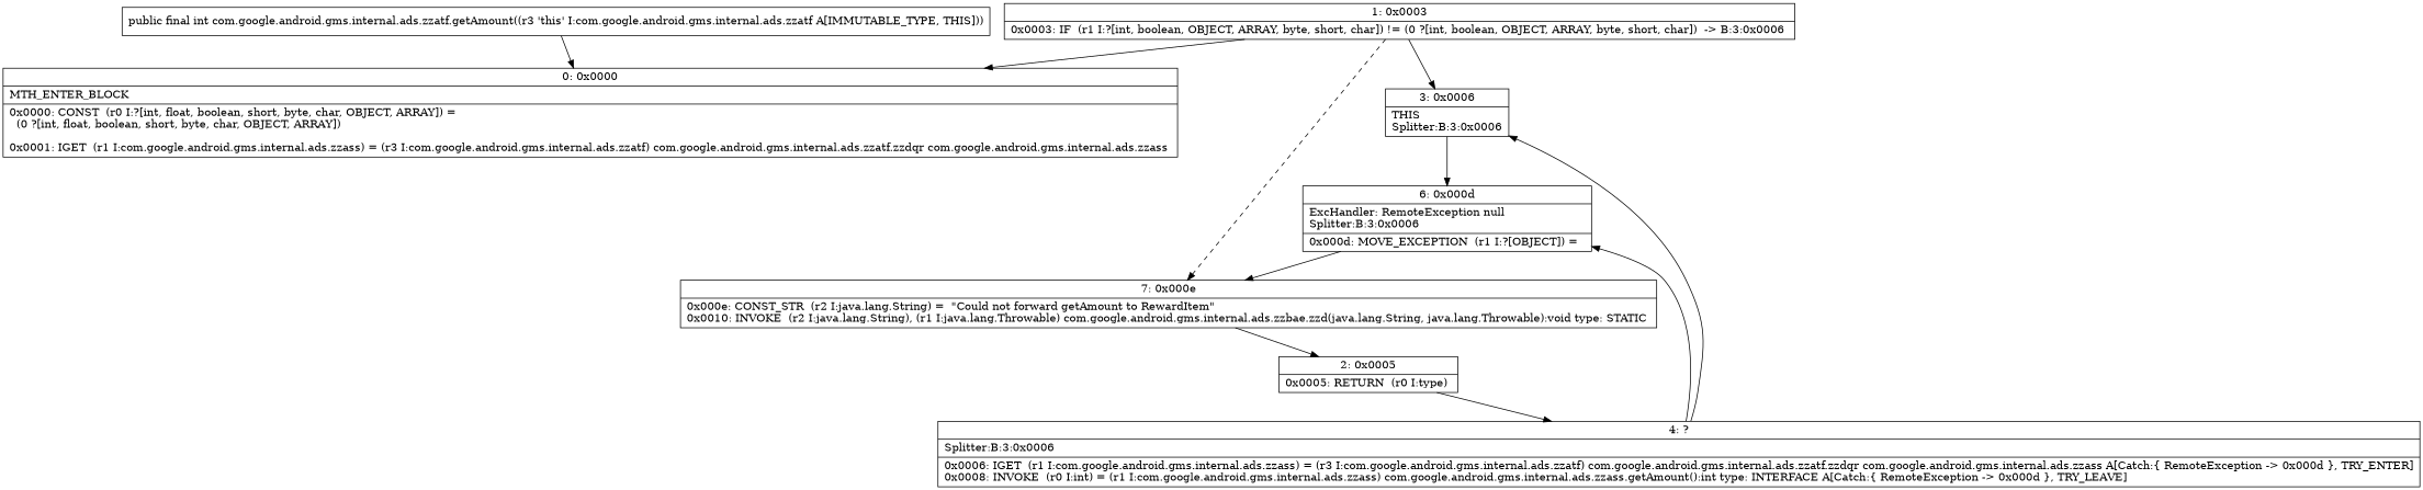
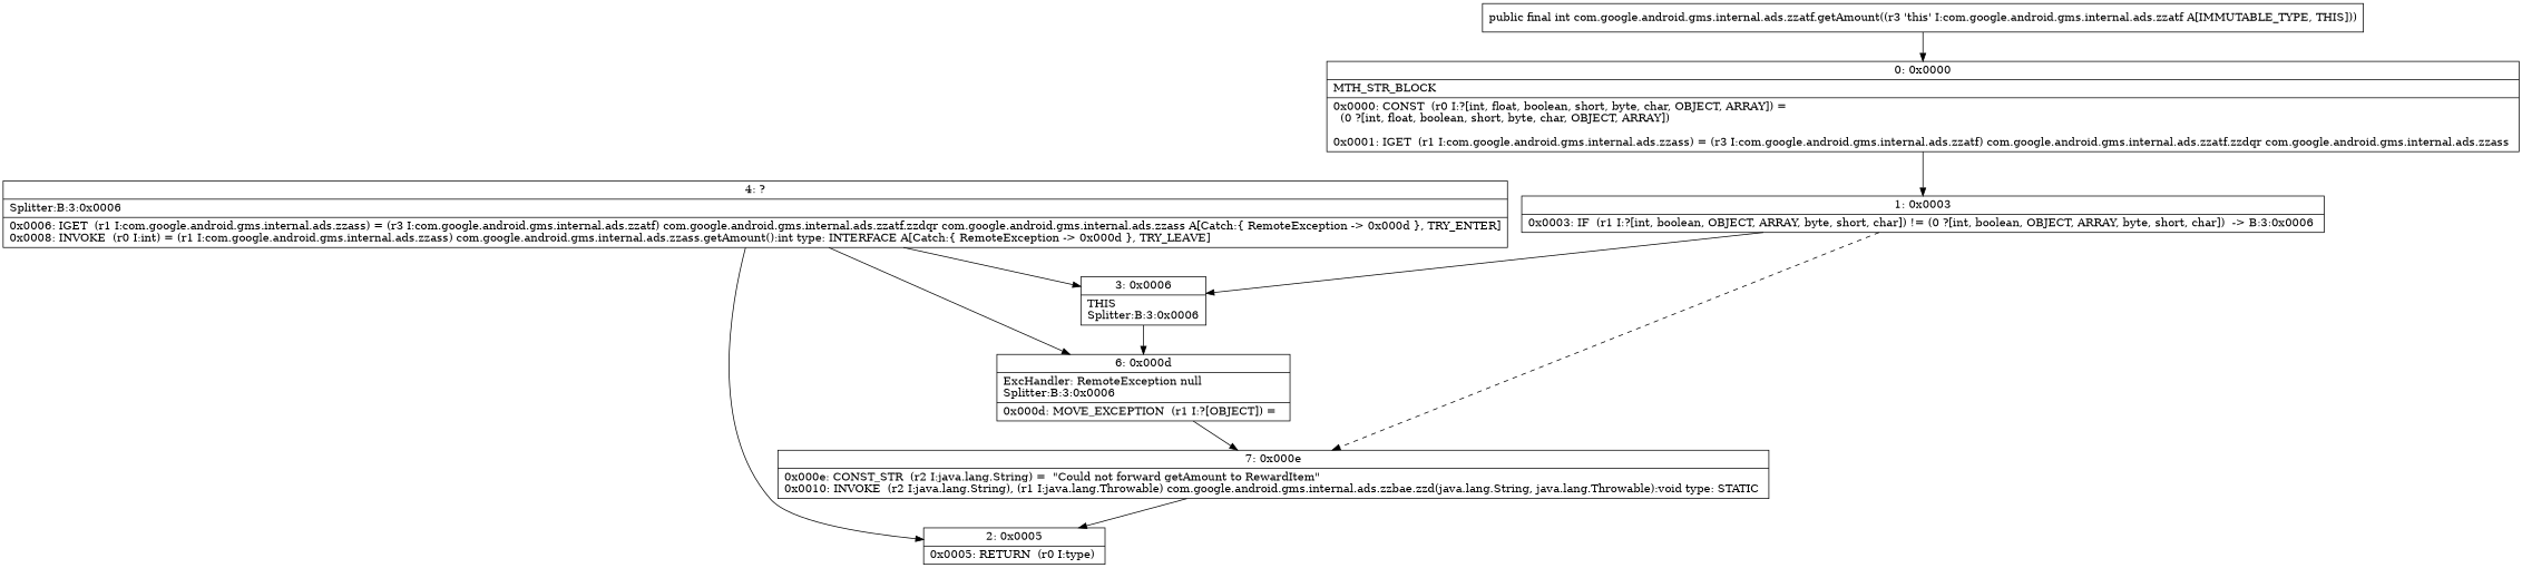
  digraph {
    node [shape=record]
-   n1 [label="{0\:\ 0x0000|MTH_ENTER_BLOCK\l|0x0000: CONST  (r0 I:?[int, float, boolean, short, byte, char, OBJECT, ARRAY]) = \l  (0 ?[int, float, boolean, short, byte, char, OBJECT, ARRAY])\l \l0x0001: IGET  (r1 I:com.google.android.gms.internal.ads.zzass) = (r3 I:com.google.android.gms.internal.ads.zzatf) com.google.android.gms.internal.ads.zzatf.zzdqr com.google.android.gms.internal.ads.zzass \l}"]
+   n1 [label="{0\:\ 0x0000|MTH_STR_BLOCK\l|0x0000: CONST  (r0 I:?[int, float, boolean, short, byte, char, OBJECT, ARRAY]) = \l  (0 ?[int, float, boolean, short, byte, char, OBJECT, ARRAY])\l \l0x0001: IGET  (r1 I:com.google.android.gms.internal.ads.zzass) = (r3 I:com.google.android.gms.internal.ads.zzatf) com.google.android.gms.internal.ads.zzatf.zzdqr com.google.android.gms.internal.ads.zzass \l}"]
    n2 [label="{1\:\ 0x0003|0x0003: IF  (r1 I:?[int, boolean, OBJECT, ARRAY, byte, short, char]) != (0 ?[int, boolean, OBJECT, ARRAY, byte, short, char])  \-\> B:3:0x0006 \l}"]
    n3 [label="{3\:\ 0x0006|THIS\lSplitter:B:3:0x0006\l}"]
    n4 [label="{7\:\ 0x000e|0x000e: CONST_STR  (r2 I:java.lang.String) =  \"Could not forward getAmount to RewardItem\" \l0x0010: INVOKE  (r2 I:java.lang.String), (r1 I:java.lang.Throwable) com.google.android.gms.internal.ads.zzbae.zzd(java.lang.String, java.lang.Throwable):void type: STATIC \l}"]
    n5 [label="{2\:\ 0x0005|0x0005: RETURN  (r0 I:type) \l}"]
    n6 [label="{6\:\ 0x000d|ExcHandler: RemoteException null\lSplitter:B:3:0x0006\l|0x000d: MOVE_EXCEPTION  (r1 I:?[OBJECT]) =  \l}"]
    n7 [label="{4\:\ ?|Splitter:B:3:0x0006\l|0x0006: IGET  (r1 I:com.google.android.gms.internal.ads.zzass) = (r3 I:com.google.android.gms.internal.ads.zzatf) com.google.android.gms.internal.ads.zzatf.zzdqr com.google.android.gms.internal.ads.zzass A[Catch:\{ RemoteException \-\> 0x000d \}, TRY_ENTER]\l0x0008: INVOKE  (r0 I:int) = (r1 I:com.google.android.gms.internal.ads.zzass) com.google.android.gms.internal.ads.zzass.getAmount():int type: INTERFACE A[Catch:\{ RemoteException \-\> 0x000d \}, TRY_LEAVE]\l}"]
    n8 [label="{public final int com.google.android.gms.internal.ads.zzatf.getAmount((r3 'this' I:com.google.android.gms.internal.ads.zzatf A[IMMUTABLE_TYPE, THIS])) }"]
-   n2 -> n1
+   n1 -> n2
    n2 -> n3
    n2 -> n4 [style=dashed]
    n3 -> n6
    n4 -> n5
    n6 -> n4
    n7 -> n3
-   n5 -> n7
+   n7 -> n5
    n7 -> n6
    n8 -> n1
  }
